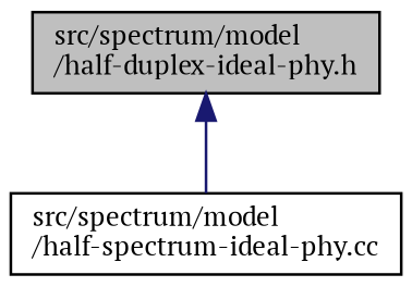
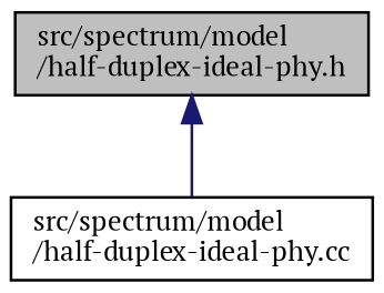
  digraph {
    fontname="PT Serif"
    node [color=black fontname="PT Serif" fontsize=10 shape=record style=filled]
    n1 [fillcolor=grey75 fontcolor=black height=0.2 label="src/spectrum/model\l/half-duplex-ideal-phy.h" width=0.4]
-   n2 [fillcolor=white height=0.2 label="src/spectrum/model\l/half-spectrum-ideal-phy.cc" width=0.4]
+   n2 [fillcolor=white height=0.2 label="src/spectrum/model\l/half-duplex-ideal-phy.cc" width=0.4]
    n1 -> n2 [color=midnightblue dir=back fontname="PT Serif" fontsize=10 labelfontname=Helvetica labelfontsize=10 style=solid]
  }
